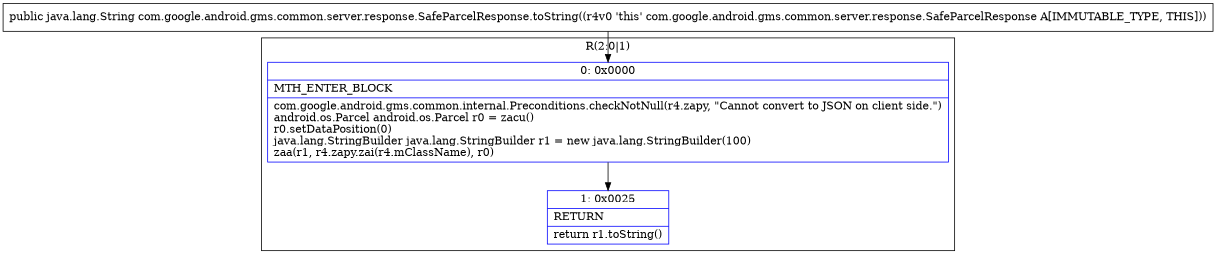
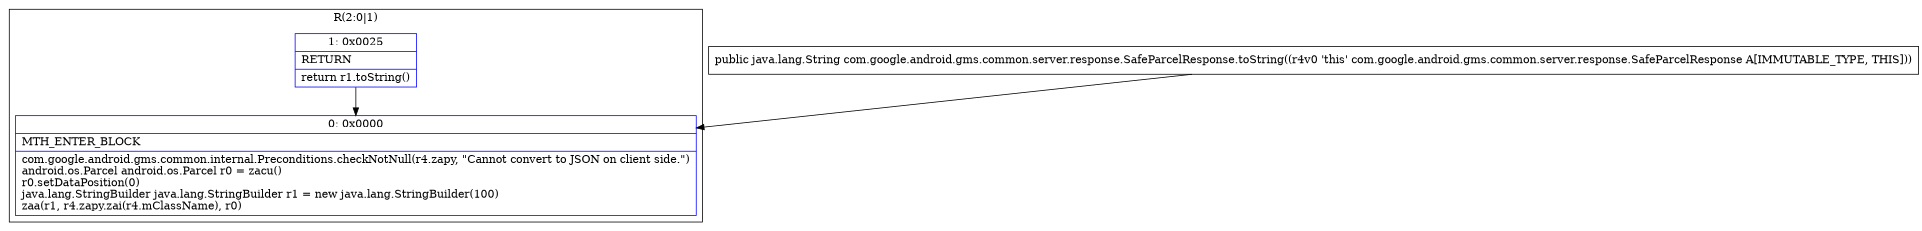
  digraph {
    node [color=blue shape=record]
    n1 [label="{0\:\ 0x0000|MTH_ENTER_BLOCK\l|com.google.android.gms.common.internal.Preconditions.checkNotNull(r4.zapy, \"Cannot convert to JSON on client side.\")\landroid.os.Parcel android.os.Parcel r0 = zacu()\lr0.setDataPosition(0)\ljava.lang.StringBuilder java.lang.StringBuilder r1 = new java.lang.StringBuilder(100)\lzaa(r1, r4.zapy.zai(r4.mClassName), r0)\l}"]
    n2 [label="{1\:\ 0x0025|RETURN\l|return r1.toString()\l}"]
    n3 [label="{public java.lang.String com.google.android.gms.common.server.response.SafeParcelResponse.toString((r4v0 'this' com.google.android.gms.common.server.response.SafeParcelResponse A[IMMUTABLE_TYPE, THIS])) }" color=""]
    subgraph cluster_1 {
      label="R(2:0|1)"
      n1
      n2
    }
-   n1 -> n2
+   n2 -> n1
    n3 -> n1
  }
